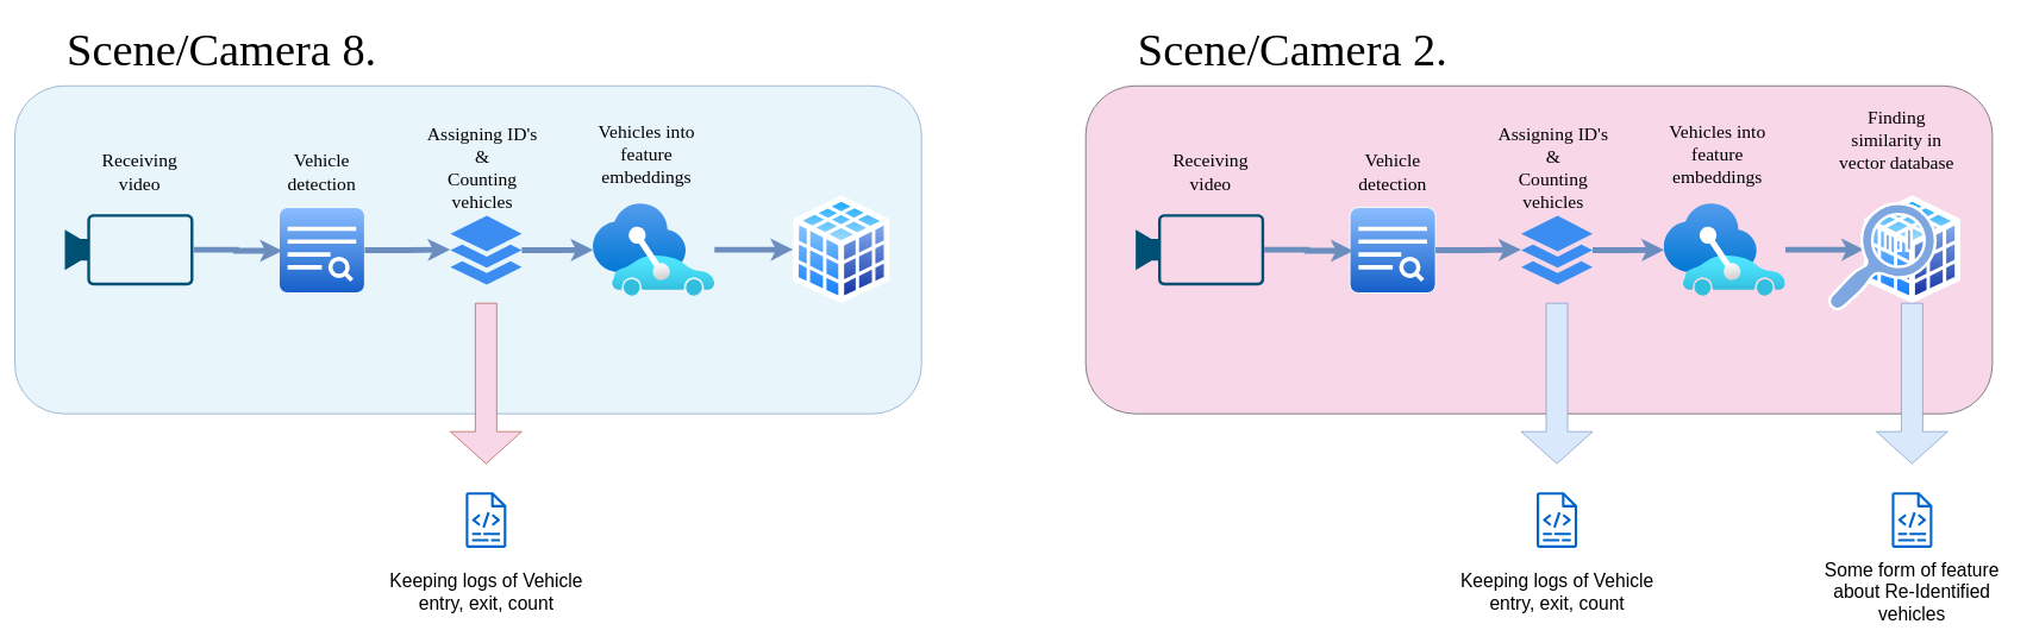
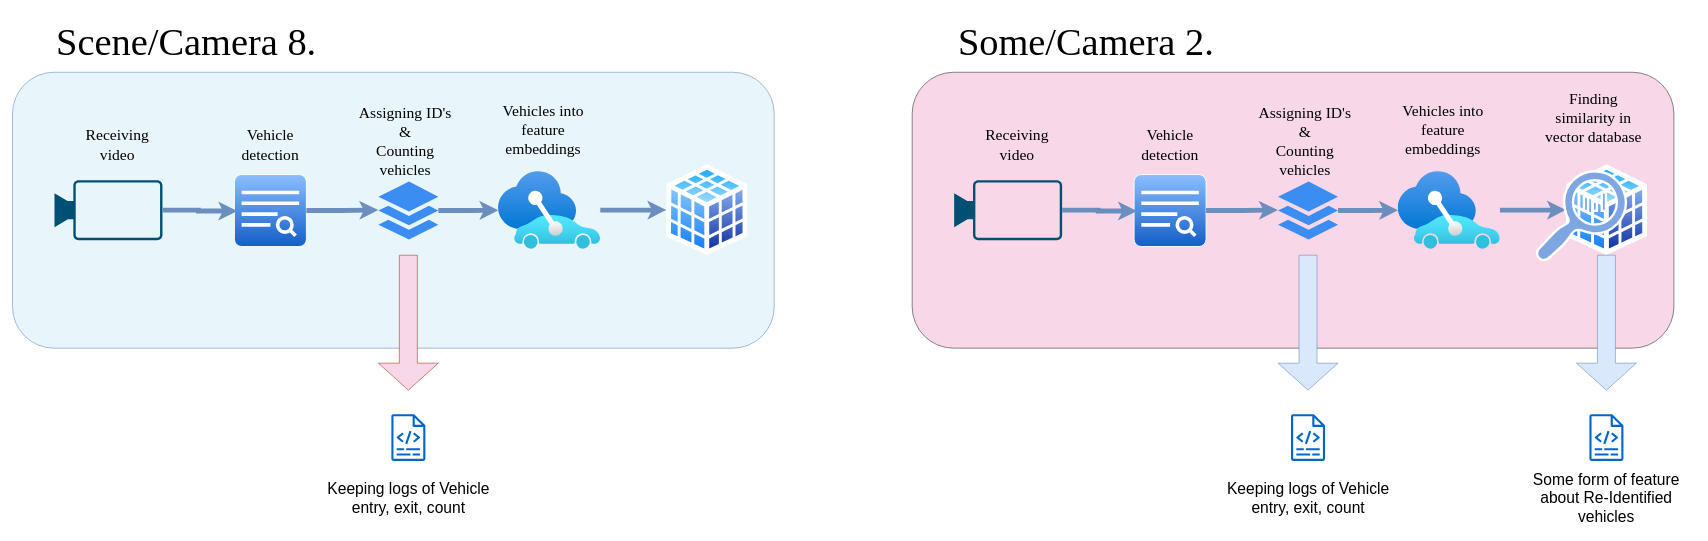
  <mxCell id="0" />
  <mxCell id="1" parent="0" />
  <mxCell id="2" value="" style="rounded=1;whiteSpace=wrap;html=1;fillColor=#E8F6FC;strokeColor=#6c8ebf;fontFamily=Times New Roman;" parent="1" vertex="1"><mxGeometry x="20" y="120" width="1270" height="460" as="geometry" /></mxCell>
  <mxCell id="3" value="" style="points=[[0,0.5,0],[0.19,0.02,0],[0.59,0,0],[0.985,0.02,0],[1,0.5,0],[0.985,0.98,0],[0.59,1,0],[0.19,0.98,0]];verticalLabelPosition=bottom;sketch=0;html=1;verticalAlign=top;aspect=fixed;align=center;pointerEvents=1;shape=mxgraph.cisco19.camera;fillColor=#005073;strokeColor=none;fontFamily=Times New Roman;" parent="1" vertex="1"><mxGeometry x="90" y="300" width="180" height="100" as="geometry" /></mxCell>
  <mxCell id="4" value="" style="verticalLabelPosition=bottom;verticalAlign=top;html=1;shadow=0;dashed=0;strokeWidth=1;shape=mxgraph.ios.iSortFindIcon;fillColor=#8BbEff;fillColor2=#135Ec8;strokeColor=#ffffff;sketch=0;fontFamily=Times New Roman;" parent="1" vertex="1"><mxGeometry x="390" y="290.5" width="120" height="120" as="geometry" /></mxCell>
  <mxCell id="5" style="edgeStyle=orthogonalEdgeStyle;rounded=0;orthogonalLoop=1;jettySize=auto;html=1;strokeColor=#6c8ebf;strokeWidth=8;align=center;verticalAlign=middle;fontFamily=Times New Roman;fontSize=11;fontColor=default;labelBackgroundColor=default;endArrow=classic;fillColor=#dae8fc;" parent="1" source="6" target="8" edge="1"><mxGeometry relative="1" as="geometry" /></mxCell>
  <mxCell id="6" value="" style="sketch=0;html=1;aspect=fixed;strokeColor=none;shadow=0;fillColor=#3B8DF1;verticalAlign=top;labelPosition=center;verticalLabelPosition=bottom;shape=mxgraph.gcp2.files;fontFamily=Times New Roman;" parent="1" vertex="1"><mxGeometry x="630" y="302" width="100" height="97" as="geometry" /></mxCell>
  <mxCell id="7" style="edgeStyle=orthogonalEdgeStyle;rounded=0;orthogonalLoop=1;jettySize=auto;html=1;entryX=0;entryY=0.5;entryDx=0;entryDy=0;strokeColor=#6c8ebf;strokeWidth=8;align=center;verticalAlign=middle;fontFamily=Times New Roman;fontSize=11;fontColor=default;labelBackgroundColor=default;endArrow=classic;fillColor=#dae8fc;" parent="1" source="8" target="9" edge="1"><mxGeometry relative="1" as="geometry" /></mxCell>
  <mxCell id="8" value="" style="image;aspect=fixed;html=1;points=[];align=center;fontSize=12;image=img/lib/azure2/other/Connected_Vehicle_Platform.svg;fontFamily=Times New Roman;" parent="1" vertex="1"><mxGeometry x="830" y="285" width="170" height="130" as="geometry" /></mxCell>
  <mxCell id="9" value="" style="image;aspect=fixed;perimeter=ellipsePerimeter;html=1;align=center;shadow=0;dashed=0;spacingTop=3;image=img/lib/active_directory/database_cube.svg;fontFamily=Times New Roman;" parent="1" vertex="1"><mxGeometry x="1110" y="274" width="135.9" height="151" as="geometry" /></mxCell>
  <mxCell id="10" style="edgeStyle=orthogonalEdgeStyle;rounded=0;orthogonalLoop=1;jettySize=auto;html=1;exitX=1;exitY=0.5;exitDx=0;exitDy=0;exitPerimeter=0;entryX=0.039;entryY=0.507;entryDx=0;entryDy=0;entryPerimeter=0;strokeWidth=8;fillColor=#dae8fc;strokeColor=#6c8ebf;fontFamily=Times New Roman;" parent="1" source="3" target="4" edge="1"><mxGeometry relative="1" as="geometry" /></mxCell>
  <mxCell id="11" style="edgeStyle=orthogonalEdgeStyle;rounded=0;orthogonalLoop=1;jettySize=auto;html=1;entryX=-0.003;entryY=0.491;entryDx=0;entryDy=0;entryPerimeter=0;strokeColor=#6c8ebf;strokeWidth=8;align=center;verticalAlign=middle;fontFamily=Times New Roman;fontSize=11;fontColor=default;labelBackgroundColor=default;endArrow=classic;fillColor=#dae8fc;" parent="1" source="4" target="6" edge="1"><mxGeometry relative="1" as="geometry" /></mxCell>
  <mxCell id="12" value="&lt;font style=&quot;font-size: 26px;&quot;&gt;Receiving video&lt;/font&gt;" style="text;html=1;align=center;verticalAlign=middle;whiteSpace=wrap;rounded=0;fontFamily=Times New Roman;" parent="1" vertex="1"><mxGeometry x="110" y="190.5" width="170" height="100" as="geometry" /></mxCell>
  <mxCell id="13" value="&lt;font style=&quot;font-size: 26px;&quot;&gt;Vehicle detection&lt;/font&gt;" style="text;html=1;align=center;verticalAlign=middle;whiteSpace=wrap;rounded=0;fontFamily=Times New Roman;fontSize=12;fontColor=default;" parent="1" vertex="1"><mxGeometry x="365" y="190.5" width="170" height="100" as="geometry" /></mxCell>
  <mxCell id="14" value="&lt;font style=&quot;font-size: 26px;&quot;&gt;Assigning ID's &amp;amp;&lt;br&gt;Counting vehicles&lt;br&gt;&lt;/font&gt;" style="text;html=1;align=center;verticalAlign=middle;whiteSpace=wrap;rounded=0;fontFamily=Times New Roman;fontSize=12;fontColor=default;" parent="1" vertex="1"><mxGeometry x="590" y="185" width="170" height="100" as="geometry" /></mxCell>
  <mxCell id="15" value="&lt;font style=&quot;font-size: 26px;&quot;&gt;Vehicles into feature embeddings&lt;/font&gt;" style="text;html=1;align=center;verticalAlign=middle;whiteSpace=wrap;rounded=0;fontFamily=Times New Roman;fontSize=12;fontColor=default;" parent="1" vertex="1"><mxGeometry x="820" y="140.5" width="170" height="150" as="geometry" /></mxCell>
  <mxCell id="16" value="&lt;font style=&quot;font-size: 64px;&quot;&gt;Scene/Camera 8.&lt;br&gt;&lt;/font&gt;" style="text;html=1;align=center;verticalAlign=middle;whiteSpace=wrap;rounded=0;fontFamily=Times New Roman;" parent="1" vertex="1"><mxGeometry x="20" y="20" width="580" height="100" as="geometry" /></mxCell>
  <mxCell id="17" value="" style="rounded=1;whiteSpace=wrap;html=1;fillColor=#F8D7E8;strokeColor=#36393d;fontFamily=Times New Roman;" parent="1" vertex="1"><mxGeometry x="1520" y="120" width="1270" height="460" as="geometry" /></mxCell>
  <mxCell id="18" value="" style="points=[[0,0.5,0],[0.19,0.02,0],[0.59,0,0],[0.985,0.02,0],[1,0.5,0],[0.985,0.98,0],[0.59,1,0],[0.19,0.98,0]];verticalLabelPosition=bottom;sketch=0;html=1;verticalAlign=top;aspect=fixed;align=center;pointerEvents=1;shape=mxgraph.cisco19.camera;fillColor=#005073;strokeColor=none;fontFamily=Times New Roman;" parent="1" vertex="1"><mxGeometry x="1590" y="300" width="180" height="100" as="geometry" /></mxCell>
  <mxCell id="19" value="" style="verticalLabelPosition=bottom;verticalAlign=top;html=1;shadow=0;dashed=0;strokeWidth=1;shape=mxgraph.ios.iSortFindIcon;fillColor=#8BbEff;fillColor2=#135Ec8;strokeColor=#ffffff;sketch=0;fontFamily=Times New Roman;" parent="1" vertex="1"><mxGeometry x="1890" y="290.5" width="120" height="120" as="geometry" /></mxCell>
  <mxCell id="20" style="edgeStyle=orthogonalEdgeStyle;rounded=0;orthogonalLoop=1;jettySize=auto;html=1;strokeColor=#6c8ebf;strokeWidth=8;align=center;verticalAlign=middle;fontFamily=Times New Roman;fontSize=11;fontColor=default;labelBackgroundColor=default;endArrow=classic;fillColor=#dae8fc;" parent="1" source="21" target="23" edge="1"><mxGeometry relative="1" as="geometry" /></mxCell>
  <mxCell id="21" value="" style="sketch=0;html=1;aspect=fixed;strokeColor=none;shadow=0;fillColor=#3B8DF1;verticalAlign=top;labelPosition=center;verticalLabelPosition=bottom;shape=mxgraph.gcp2.files;fontFamily=Times New Roman;" parent="1" vertex="1"><mxGeometry x="2130" y="302" width="100" height="97" as="geometry" /></mxCell>
  <mxCell id="22" style="edgeStyle=orthogonalEdgeStyle;rounded=0;orthogonalLoop=1;jettySize=auto;html=1;entryX=0;entryY=0.5;entryDx=0;entryDy=0;strokeColor=#6c8ebf;strokeWidth=8;align=center;verticalAlign=middle;fontFamily=Times New Roman;fontSize=11;fontColor=default;labelBackgroundColor=default;endArrow=classic;fillColor=#dae8fc;" parent="1" source="23" target="24" edge="1"><mxGeometry relative="1" as="geometry" /></mxCell>
  <mxCell id="23" value="" style="image;aspect=fixed;html=1;points=[];align=center;fontSize=12;image=img/lib/azure2/other/Connected_Vehicle_Platform.svg;fontFamily=Times New Roman;" parent="1" vertex="1"><mxGeometry x="2330" y="285" width="170" height="130" as="geometry" /></mxCell>
  <mxCell id="24" value="" style="image;aspect=fixed;perimeter=ellipsePerimeter;html=1;align=center;shadow=0;dashed=0;spacingTop=3;image=img/lib/active_directory/database_cube.svg;fontFamily=Times New Roman;" parent="1" vertex="1"><mxGeometry x="2610" y="274" width="135.9" height="151" as="geometry" /></mxCell>
  <mxCell id="25" style="edgeStyle=orthogonalEdgeStyle;rounded=0;orthogonalLoop=1;jettySize=auto;html=1;exitX=1;exitY=0.5;exitDx=0;exitDy=0;exitPerimeter=0;entryX=0.039;entryY=0.507;entryDx=0;entryDy=0;entryPerimeter=0;strokeWidth=8;fillColor=#dae8fc;strokeColor=#6c8ebf;fontFamily=Times New Roman;" parent="1" source="18" target="19" edge="1"><mxGeometry relative="1" as="geometry" /></mxCell>
  <mxCell id="26" style="edgeStyle=orthogonalEdgeStyle;rounded=0;orthogonalLoop=1;jettySize=auto;html=1;entryX=-0.003;entryY=0.491;entryDx=0;entryDy=0;entryPerimeter=0;strokeColor=#6c8ebf;strokeWidth=8;align=center;verticalAlign=middle;fontFamily=Times New Roman;fontSize=11;fontColor=default;labelBackgroundColor=default;endArrow=classic;fillColor=#dae8fc;" parent="1" source="19" target="21" edge="1"><mxGeometry relative="1" as="geometry" /></mxCell>
  <mxCell id="27" value="&lt;font style=&quot;font-size: 26px;&quot;&gt;Receiving video&lt;/font&gt;" style="text;html=1;align=center;verticalAlign=middle;whiteSpace=wrap;rounded=0;fontFamily=Times New Roman;" parent="1" vertex="1"><mxGeometry x="1610" y="190.5" width="170" height="100" as="geometry" /></mxCell>
  <mxCell id="28" value="&lt;font style=&quot;font-size: 26px;&quot;&gt;Vehicle detection&lt;/font&gt;" style="text;html=1;align=center;verticalAlign=middle;whiteSpace=wrap;rounded=0;fontFamily=Times New Roman;fontSize=12;fontColor=default;" parent="1" vertex="1"><mxGeometry x="1865" y="190.5" width="170" height="100" as="geometry" /></mxCell>
  <mxCell id="29" value="&lt;font style=&quot;font-size: 26px;&quot;&gt;Assigning ID's &amp;amp;&lt;br&gt;Counting vehicles&lt;br&gt;&lt;/font&gt;" style="text;html=1;align=center;verticalAlign=middle;whiteSpace=wrap;rounded=0;fontFamily=Times New Roman;fontSize=12;fontColor=default;" parent="1" vertex="1"><mxGeometry x="2090" y="185" width="170" height="100" as="geometry" /></mxCell>
  <mxCell id="30" value="&lt;font style=&quot;font-size: 26px;&quot;&gt;Vehicles into feature embeddings&lt;/font&gt;" style="text;html=1;align=center;verticalAlign=middle;whiteSpace=wrap;rounded=0;fontFamily=Times New Roman;fontSize=12;fontColor=default;" parent="1" vertex="1"><mxGeometry x="2320" y="140.5" width="170" height="150" as="geometry" /></mxCell>
  <mxCell id="31" value="&lt;font style=&quot;font-size: 26px;&quot;&gt;Finding similarity in vector database&lt;/font&gt;" style="text;html=1;align=center;verticalAlign=middle;whiteSpace=wrap;rounded=0;fontFamily=Times New Roman;fontSize=12;fontColor=default;" parent="1" vertex="1"><mxGeometry x="2570.9" y="145.5" width="170" height="100" as="geometry" /></mxCell>
- <mxCell id="32" value="&lt;font style=&quot;font-size: 64px;&quot;&gt;Scene/Camera 2.&lt;br&gt;&lt;/font&gt;" style="text;html=1;align=center;verticalAlign=middle;whiteSpace=wrap;rounded=0;fontFamily=Times New Roman;" parent="1" vertex="1"><mxGeometry x="1520" y="20" width="580" height="100" as="geometry" /></mxCell>
+ <mxCell id="32" value="&lt;font style=&quot;font-size: 64px;&quot;&gt;Some/Camera 2.&lt;br&gt;&lt;/font&gt;" style="text;html=1;align=center;verticalAlign=middle;whiteSpace=wrap;rounded=0;fontFamily=Times New Roman;" parent="1" vertex="1"><mxGeometry x="1520" y="20" width="580" height="100" as="geometry" /></mxCell>
  <mxCell id="33" value="" style="sketch=0;pointerEvents=1;shadow=0;dashed=0;html=1;labelPosition=center;verticalLabelPosition=bottom;verticalAlign=top;align=center;shape=mxgraph.mscae.oms.log_search;fillColor=#7EA6E0;strokeColor=#FFFFFF;strokeWidth=4;fontFamily=Times New Roman;" parent="1" vertex="1"><mxGeometry x="2560" y="285" width="150" height="150" as="geometry" /></mxCell>
  <mxCell id="34" value="" style="shape=singleArrow;direction=south;whiteSpace=wrap;html=1;fillColor=#F8D7E8;strokeColor=#ae4132;fontFamily=Times New Roman;" parent="1" vertex="1"><mxGeometry x="630" y="425" width="100" height="225" as="geometry" /></mxCell>
  <mxCell id="35" value="" style="sketch=0;outlineConnect=0;fillColor=#0066CC;strokeColor=#6c8ebf;dashed=0;verticalLabelPosition=bottom;verticalAlign=top;align=center;html=1;fontSize=12;fontStyle=0;aspect=fixed;pointerEvents=1;shape=mxgraph.aws4.logs;fontFamily=Times New Roman;" parent="1" vertex="1"><mxGeometry x="651.5" y="690" width="57" height="78" as="geometry" /></mxCell>
  <mxCell id="36" value="&lt;font style=&quot;font-size: 26px;&quot;&gt;Keeping logs of Vehicle entry, exit, count&lt;/font&gt;" style="text;html=1;align=center;verticalAlign=middle;whiteSpace=wrap;rounded=0;fontFamily=Helvetica;fontSize=12;fontColor=default;" parent="1" vertex="1"><mxGeometry x="532.5" y="780" width="295" height="100" as="geometry" /></mxCell>
  <mxCell id="37" value="" style="shape=singleArrow;direction=south;whiteSpace=wrap;html=1;fillColor=#dae8fc;strokeColor=#6c8ebf;fontFamily=Times New Roman;" parent="1" vertex="1"><mxGeometry x="2130" y="425" width="100" height="225" as="geometry" /></mxCell>
  <mxCell id="38" value="" style="sketch=0;outlineConnect=0;fillColor=#0066CC;strokeColor=#6c8ebf;dashed=0;verticalLabelPosition=bottom;verticalAlign=top;align=center;html=1;fontSize=12;fontStyle=0;aspect=fixed;pointerEvents=1;shape=mxgraph.aws4.logs;fontFamily=Times New Roman;" parent="1" vertex="1"><mxGeometry x="2151.5" y="690" width="57" height="78" as="geometry" /></mxCell>
  <mxCell id="39" value="&lt;font style=&quot;font-size: 26px;&quot;&gt;Keeping logs of Vehicle entry, exit, count&lt;/font&gt;" style="text;html=1;align=center;verticalAlign=middle;whiteSpace=wrap;rounded=0;fontFamily=Helvetica;fontSize=12;fontColor=default;" parent="1" vertex="1"><mxGeometry x="2032.5" y="780" width="295" height="100" as="geometry" /></mxCell>
  <mxCell id="40" value="" style="shape=singleArrow;direction=south;whiteSpace=wrap;html=1;fillColor=#dae8fc;strokeColor=#6c8ebf;fontFamily=Times New Roman;" parent="1" vertex="1"><mxGeometry x="2627.5" y="425" width="100" height="225" as="geometry" /></mxCell>
  <mxCell id="41" value="" style="sketch=0;outlineConnect=0;fillColor=#0066CC;strokeColor=#6c8ebf;dashed=0;verticalLabelPosition=bottom;verticalAlign=top;align=center;html=1;fontSize=12;fontStyle=0;aspect=fixed;pointerEvents=1;shape=mxgraph.aws4.logs;fontFamily=Times New Roman;" parent="1" vertex="1"><mxGeometry x="2649" y="690" width="57" height="78" as="geometry" /></mxCell>
  <mxCell id="42" value="&lt;font style=&quot;font-size: 26px;&quot;&gt;Some form of feature about Re-Identified vehicles&lt;br&gt;&lt;/font&gt;" style="text;html=1;align=center;verticalAlign=middle;whiteSpace=wrap;rounded=0;fontFamily=Helvetica;fontSize=12;fontColor=default;" parent="1" vertex="1"><mxGeometry x="2530" y="780" width="295" height="100" as="geometry" /></mxCell>
